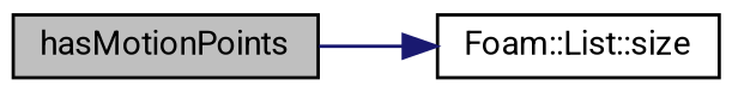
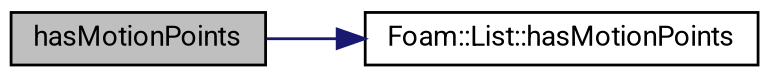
  digraph {
    rankdir=LR
    fontname=Roboto
    node [color=black fontname=Roboto fontsize=10 shape=record]
    n1 [fillcolor=grey75 fontcolor=black height=0.2 label=hasMotionPoints style=filled width=0.4]
-   n2 [height=0.2 label="Foam::List::size" width=0.4]
+   n2 [height=0.2 label="Foam::List::hasMotionPoints" width=0.4]
    n1 -> n2 [color=midnightblue fontname=Roboto fontsize=10 labelfontname=Helvetica labelfontsize=10 style=solid]
  }
